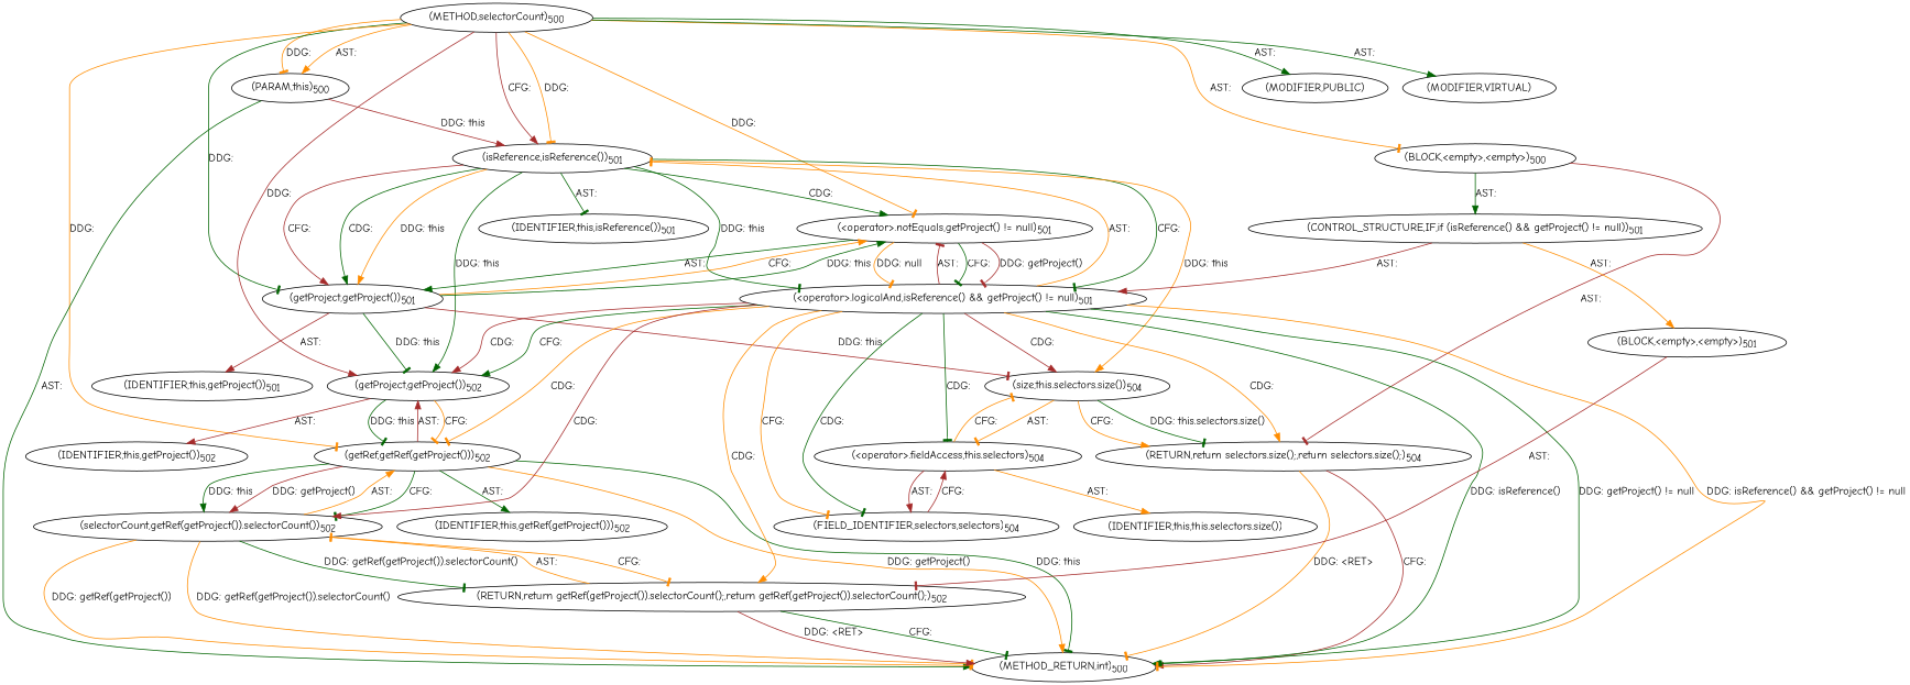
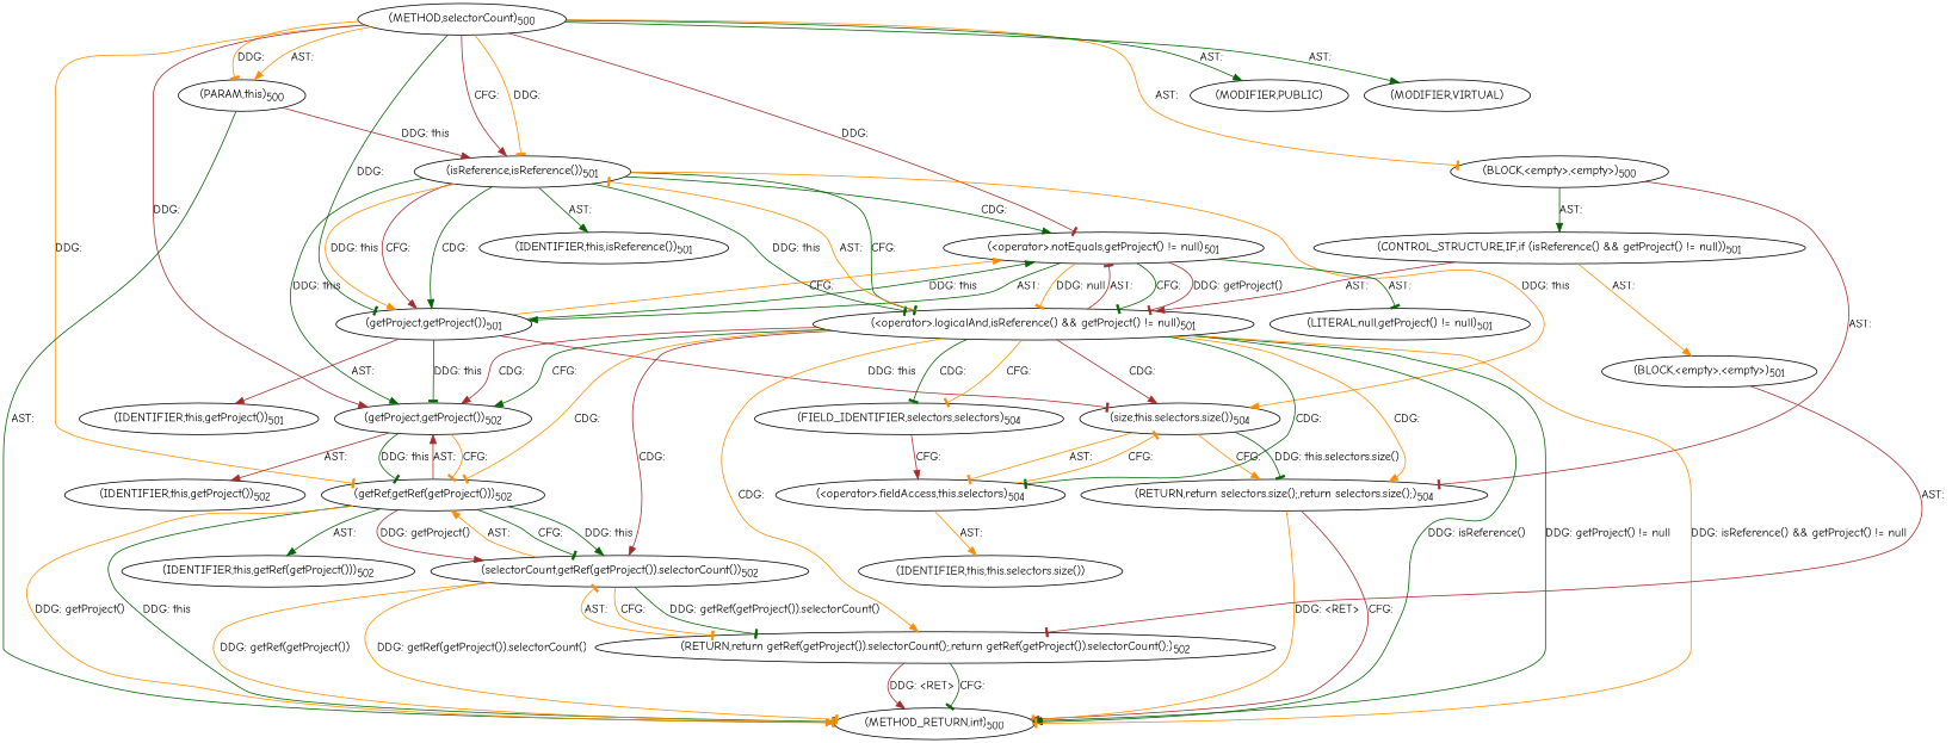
  digraph {
    fontname="Comic Neue"
    node [fontname="Comic Neue"]
    edge [arrowhead=normal color=darkorange fontname="Comic Neue"]
    n1 [label=<(METHOD,selectorCount)<SUB>500</SUB>>]
    n2 [label=<(PARAM,this)<SUB>500</SUB>>]
    n3 [label=<(BLOCK,&lt;empty&gt;,&lt;empty&gt;)<SUB>500</SUB>>]
    n4 [label=<(isReference,isReference())<SUB>501</SUB>>]
    n5 [label=<(&lt;operator&gt;.notEquals,getProject() != null)<SUB>501</SUB>>]
    n6 [label=<(getProject,getProject())<SUB>501</SUB>>]
    n7 [label=<(getRef,getRef(getProject()))<SUB>502</SUB>>]
    n8 [label=<(getProject,getProject())<SUB>502</SUB>>]
    n9 [label=<(MODIFIER,PUBLIC)>]
    n10 [label=<(MODIFIER,VIRTUAL)>]
    n11 [label=<(METHOD_RETURN,int)<SUB>500</SUB>>]
    n12 [label=<(CONTROL_STRUCTURE,IF,if (isReference() &amp;&amp; getProject() != null))<SUB>501</SUB>>]
    n13 [label=<(RETURN,return selectors.size();,return selectors.size();)<SUB>504</SUB>>]
    n14 [label=<(&lt;operator&gt;.logicalAnd,isReference() &amp;&amp; getProject() != null)<SUB>501</SUB>>]
    n15 [label=<(size,this.selectors.size())<SUB>504</SUB>>]
    n16 [label=<(IDENTIFIER,this,isReference())<SUB>501</SUB>>]
+   n17 [label=<(LITERAL,null,getProject() != null)<SUB>501</SUB>>]
    n18 [label=<(IDENTIFIER,this,getProject())<SUB>501</SUB>>]
    n19 [label=<(selectorCount,getRef(getProject()).selectorCount())<SUB>502</SUB>>]
    n20 [label=<(IDENTIFIER,this,getRef(getProject()))<SUB>502</SUB>>]
    n21 [label=<(IDENTIFIER,this,getProject())<SUB>502</SUB>>]
    n22 [label=<(BLOCK,&lt;empty&gt;,&lt;empty&gt;)<SUB>501</SUB>>]
    n23 [label=<(RETURN,return getRef(getProject()).selectorCount();,return getRef(getProject()).selectorCount();)<SUB>502</SUB>>]
    n24 [label=<(&lt;operator&gt;.fieldAccess,this.selectors)<SUB>504</SUB>>]
    n25 [label=<(FIELD_IDENTIFIER,selectors,selectors)<SUB>504</SUB>>]
    n26 [label=<(IDENTIFIER,this,this.selectors.size())>]
    n1 -> n2 [label="AST: "]
    n1 -> n2 [arrowhead=tee label="DDG: "]
    n1 -> n3 [arrowhead=tee label="AST: "]
    n1 -> n4 [color=brown label="CFG: "]
    n1 -> n4 [arrowhead=tee label="DDG: "]
-   n1 -> n5 [arrowhead=tee label="DDG: "]
+   n1 -> n5 [arrowhead=tee color=brown label="DDG: "]
    n1 -> n6 [arrowhead=tee color=darkgreen label="DDG: "]
    n1 -> n7 [arrowhead=tee label="DDG: "]
    n1 -> n8 [color=brown label="DDG: "]
    n1 -> n9 [color=darkgreen label="AST: "]
    n1 -> n10 [color=darkgreen label="AST: "]
    n2 -> n4 [color=brown label="DDG: this"]
    n2 -> n11 [color=darkgreen label="AST: "]
    n3 -> n12 [color=darkgreen label="AST: "]
    n3 -> n13 [arrowhead=tee color=brown label="AST: "]
    n4 -> n5 [color=darkgreen label="CDG: "]
    n4 -> n6 [color=brown label="CFG: "]
    n4 -> n6 [label="DDG: this"]
    n4 -> n6 [color=darkgreen label="CDG: "]
    n4 -> n8 [color=darkgreen label="DDG: this"]
    n4 -> n14 [arrowhead=tee color=darkgreen label="CFG: "]
    n4 -> n14 [arrowhead=tee color=darkgreen label="DDG: this"]
    n4 -> n15 [label="DDG: this"]
-   n4 -> n16 [arrowhead=tee color=darkgreen label="AST: "]
+   n4 -> n16 [color=darkgreen label="AST: "]
    n5 -> n6 [color=darkgreen label="AST: "]
    n5 -> n14 [arrowhead=tee color=darkgreen label="CFG: "]
    n5 -> n14 [arrowhead=tee color=brown label="DDG: getProject()"]
    n5 -> n14 [arrowhead=tee label="DDG: null"]
+   n5 -> n17 [arrowhead=tee color=darkgreen label="AST: "]
    n6 -> n5 [label="CFG: "]
    n6 -> n5 [color=darkgreen label="DDG: this"]
    n6 -> n8 [arrowhead=tee color=darkgreen label="DDG: this"]
    n6 -> n15 [arrowhead=tee color=brown label="DDG: this"]
    n6 -> n18 [color=brown label="AST: "]
    n7 -> n8 [color=brown label="AST: "]
    n7 -> n11 [arrowhead=tee color=darkgreen label="DDG: this"]
    n7 -> n11 [label="DDG: getProject()"]
    n7 -> n19 [arrowhead=tee color=darkgreen label="CFG: "]
    n7 -> n19 [color=darkgreen label="DDG: this"]
    n7 -> n19 [color=brown label="DDG: getProject()"]
    n7 -> n20 [color=darkgreen label="AST: "]
    n8 -> n7 [arrowhead=tee label="CFG: "]
    n8 -> n7 [arrowhead=tee color=darkgreen label="DDG: this"]
    n8 -> n21 [color=brown label="AST: "]
    n12 -> n14 [color=brown label="AST: "]
    n12 -> n22 [label="AST: "]
    n13 -> n11 [color=brown label="CFG: "]
    n13 -> n11 [arrowhead=tee label="DDG: &lt;RET&gt;"]
    n14 -> n4 [arrowhead=tee label="AST: "]
    n14 -> n5 [arrowhead=tee color=brown label="AST: "]
    n14 -> n7 [arrowhead=tee label="CDG: "]
    n14 -> n8 [color=darkgreen label="CFG: "]
    n14 -> n8 [color=brown label="CDG: "]
    n14 -> n11 [color=darkgreen label="DDG: isReference()"]
    n14 -> n11 [color=darkgreen label="DDG: getProject() != null"]
    n14 -> n11 [arrowhead=tee label="DDG: isReference() &amp;&amp; getProject() != null"]
    n14 -> n13 [label="CDG: "]
    n14 -> n15 [color=brown label="CDG: "]
    n14 -> n19 [color=brown label="CDG: "]
    n14 -> n23 [label="CDG: "]
    n14 -> n24 [arrowhead=tee color=darkgreen label="CDG: "]
    n14 -> n25 [arrowhead=tee label="CFG: "]
    n14 -> n25 [arrowhead=tee color=darkgreen label="CDG: "]
    n15 -> n13 [label="CFG: "]
    n15 -> n13 [arrowhead=tee color=darkgreen label="DDG: this.selectors.size()"]
    n15 -> n24 [arrowhead=tee label="AST: "]
    n19 -> n7 [label="AST: "]
    n19 -> n11 [arrowhead=tee label="DDG: getRef(getProject())"]
    n19 -> n11 [arrowhead=tee label="DDG: getRef(getProject()).selectorCount()"]
    n19 -> n23 [arrowhead=tee label="CFG: "]
    n19 -> n23 [arrowhead=tee color=darkgreen label="DDG: getRef(getProject()).selectorCount()"]
    n22 -> n23 [arrowhead=tee color=brown label="AST: "]
    n23 -> n11 [arrowhead=tee color=darkgreen label="CFG: "]
    n23 -> n11 [color=brown label="DDG: &lt;RET&gt;"]
    n23 -> n19 [arrowhead=tee label="AST: "]
    n24 -> n15 [arrowhead=tee label="CFG: "]
-   n24 -> n25 [color=brown label="AST: "]
    n24 -> n26 [label="AST: "]
    n25 -> n24 [color=brown label="CFG: "]
  }
